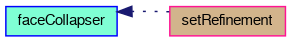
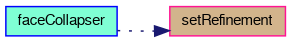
  digraph {
    rankdir=LR
    node [fontname=FreeSans fontsize=10 shape=record style=filled]
    n1 [color=blue fillcolor=aquamarine fontcolor=black height=0.2 label=faceCollapser width=0.4]
    n2 [color=deeppink height=0.2 label=setRefinement width=0.4 fillcolor=tan]
-   n2 -> n1 [color=midnightblue fontname=FreeSans fontsize=10 labelfontname=FreeSans labelfontsize=10 style=dotted]
+   n1 -> n2 [color=midnightblue fontname=FreeSans fontsize=10 labelfontname=FreeSans labelfontsize=10 style=dotted]
  }
